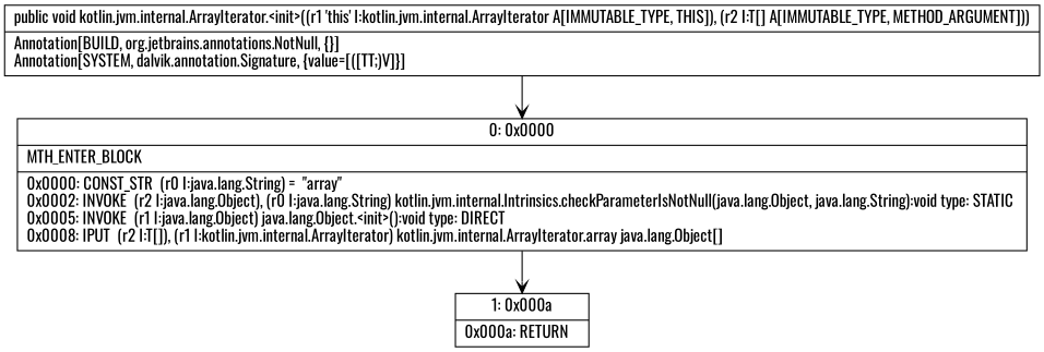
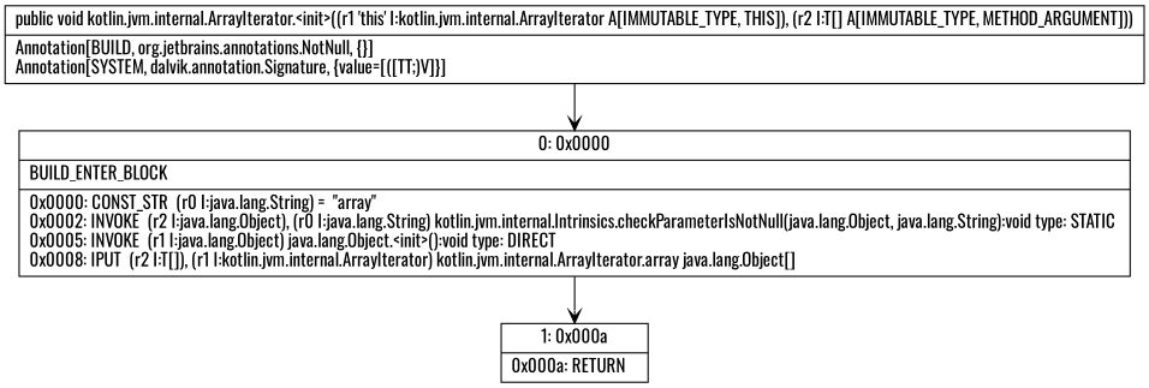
  digraph {
    fontname=Oswald
    node [shape=record fontname=Oswald]
    edge [arrowhead=vee fontname=Oswald]
-   n1 [label="{0\:\ 0x0000|MTH_ENTER_BLOCK\l|0x0000: CONST_STR  (r0 I:java.lang.String) =  \"array\" \l0x0002: INVOKE  (r2 I:java.lang.Object), (r0 I:java.lang.String) kotlin.jvm.internal.Intrinsics.checkParameterIsNotNull(java.lang.Object, java.lang.String):void type: STATIC \l0x0005: INVOKE  (r1 I:java.lang.Object) java.lang.Object.\<init\>():void type: DIRECT \l0x0008: IPUT  (r2 I:T[]), (r1 I:kotlin.jvm.internal.ArrayIterator) kotlin.jvm.internal.ArrayIterator.array java.lang.Object[] \l}"]
+   n1 [label="{0\:\ 0x0000|BUILD_ENTER_BLOCK\l|0x0000: CONST_STR  (r0 I:java.lang.String) =  \"array\" \l0x0002: INVOKE  (r2 I:java.lang.Object), (r0 I:java.lang.String) kotlin.jvm.internal.Intrinsics.checkParameterIsNotNull(java.lang.Object, java.lang.String):void type: STATIC \l0x0005: INVOKE  (r1 I:java.lang.Object) java.lang.Object.\<init\>():void type: DIRECT \l0x0008: IPUT  (r2 I:T[]), (r1 I:kotlin.jvm.internal.ArrayIterator) kotlin.jvm.internal.ArrayIterator.array java.lang.Object[] \l}"]
    n2 [label="{1\:\ 0x000a|0x000a: RETURN   \l}"]
    n3 [label="{public void kotlin.jvm.internal.ArrayIterator.\<init\>((r1 'this' I:kotlin.jvm.internal.ArrayIterator A[IMMUTABLE_TYPE, THIS]), (r2 I:T[] A[IMMUTABLE_TYPE, METHOD_ARGUMENT]))  | Annotation[BUILD, org.jetbrains.annotations.NotNull, \{\}]\lAnnotation[SYSTEM, dalvik.annotation.Signature, \{value=[([TT;)V]\}]\l}"]
    n1 -> n2
    n3 -> n1
  }
